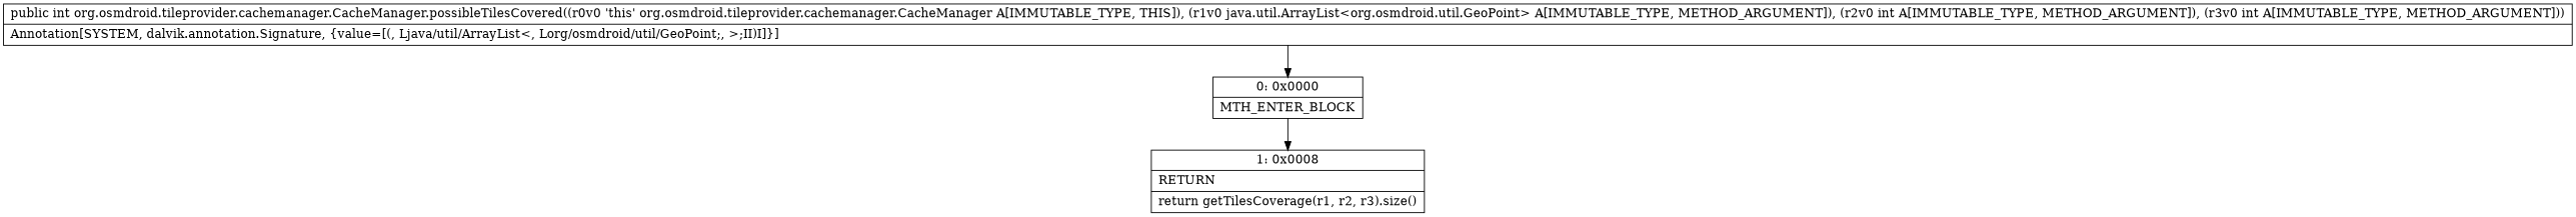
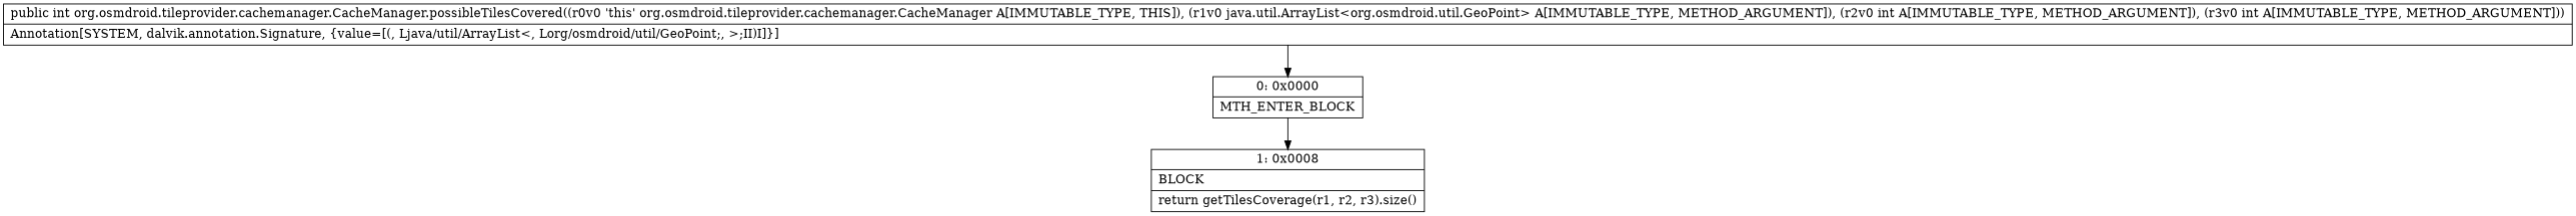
  digraph {
    node [shape=record]
    n1 [label="{0\:\ 0x0000|MTH_ENTER_BLOCK\l}"]
-   n2 [label="{1\:\ 0x0008|RETURN\l|return getTilesCoverage(r1, r2, r3).size()\l}"]
+   n2 [label="{1\:\ 0x0008|BLOCK\l|return getTilesCoverage(r1, r2, r3).size()\l}"]
    n3 [label="{public int org.osmdroid.tileprovider.cachemanager.CacheManager.possibleTilesCovered((r0v0 'this' org.osmdroid.tileprovider.cachemanager.CacheManager A[IMMUTABLE_TYPE, THIS]), (r1v0 java.util.ArrayList\<org.osmdroid.util.GeoPoint\> A[IMMUTABLE_TYPE, METHOD_ARGUMENT]), (r2v0 int A[IMMUTABLE_TYPE, METHOD_ARGUMENT]), (r3v0 int A[IMMUTABLE_TYPE, METHOD_ARGUMENT]))  | Annotation[SYSTEM, dalvik.annotation.Signature, \{value=[(, Ljava\/util\/ArrayList\<, Lorg\/osmdroid\/util\/GeoPoint;, \>;II)I]\}]\l}"]
    n1 -> n2
    n3 -> n1
  }
